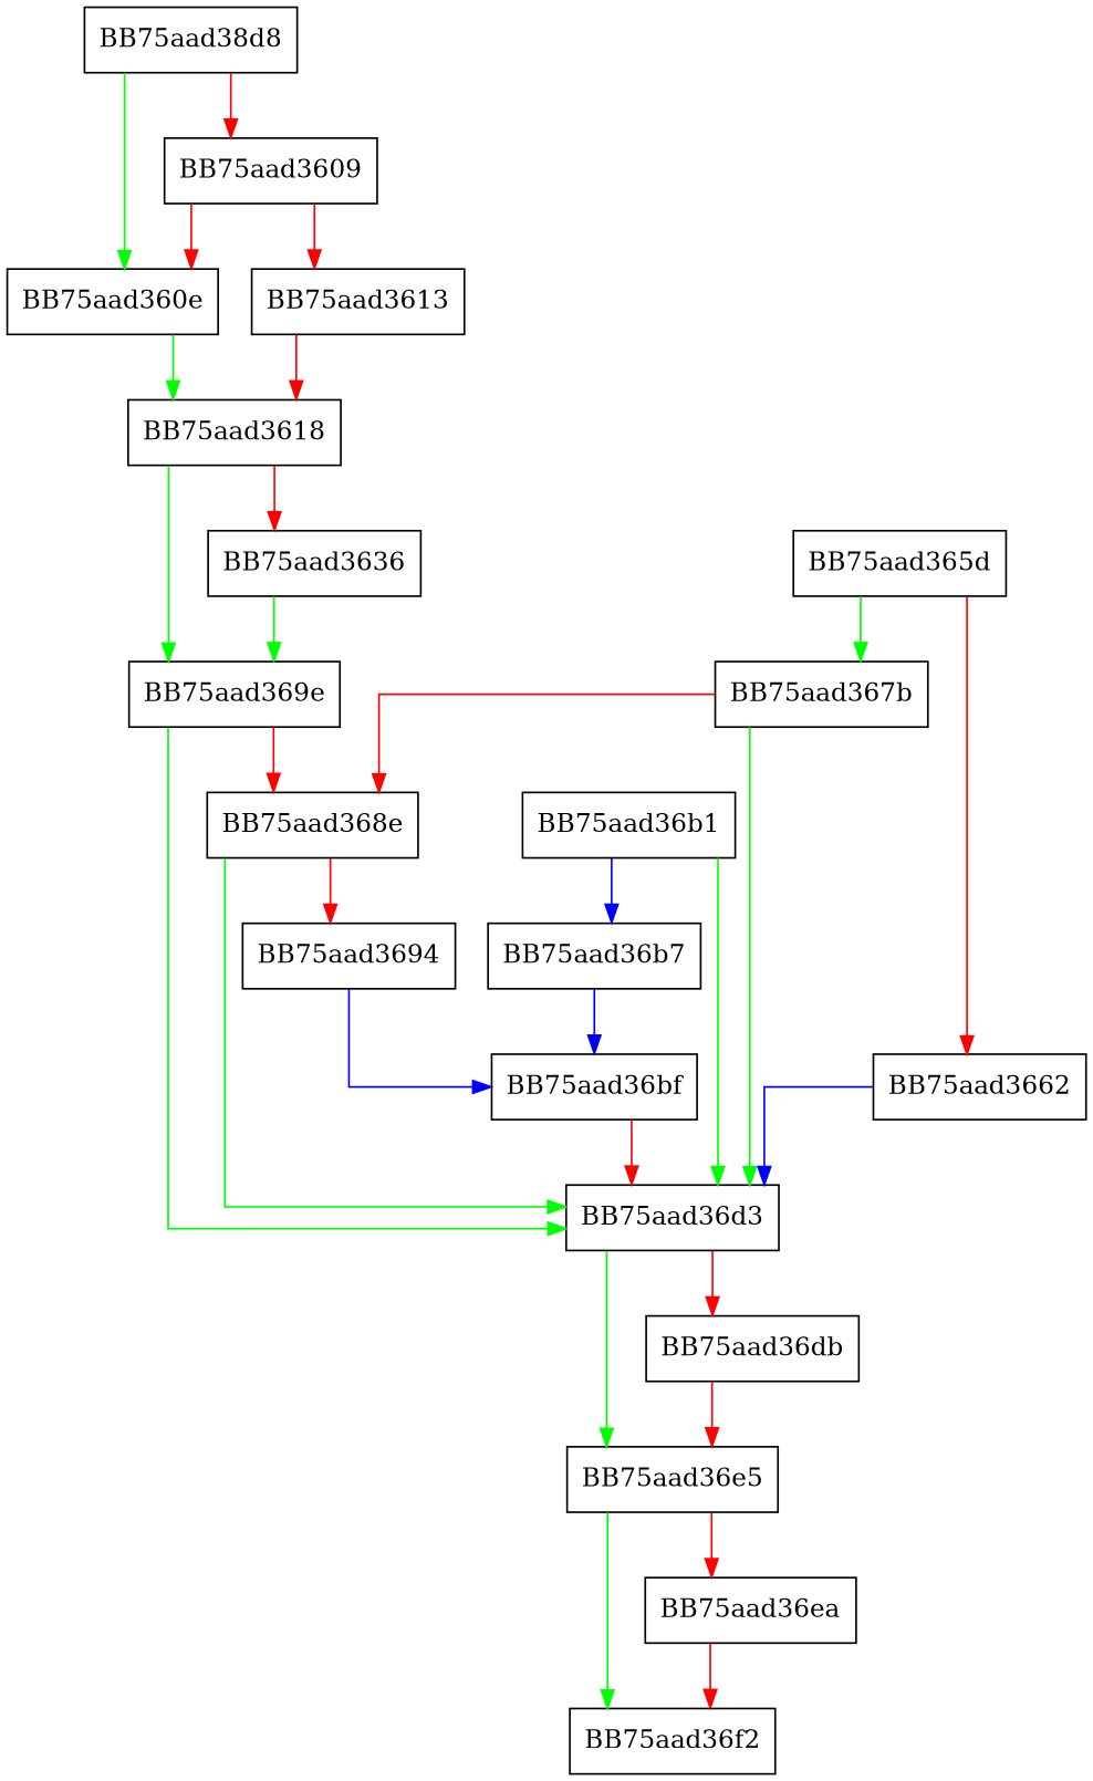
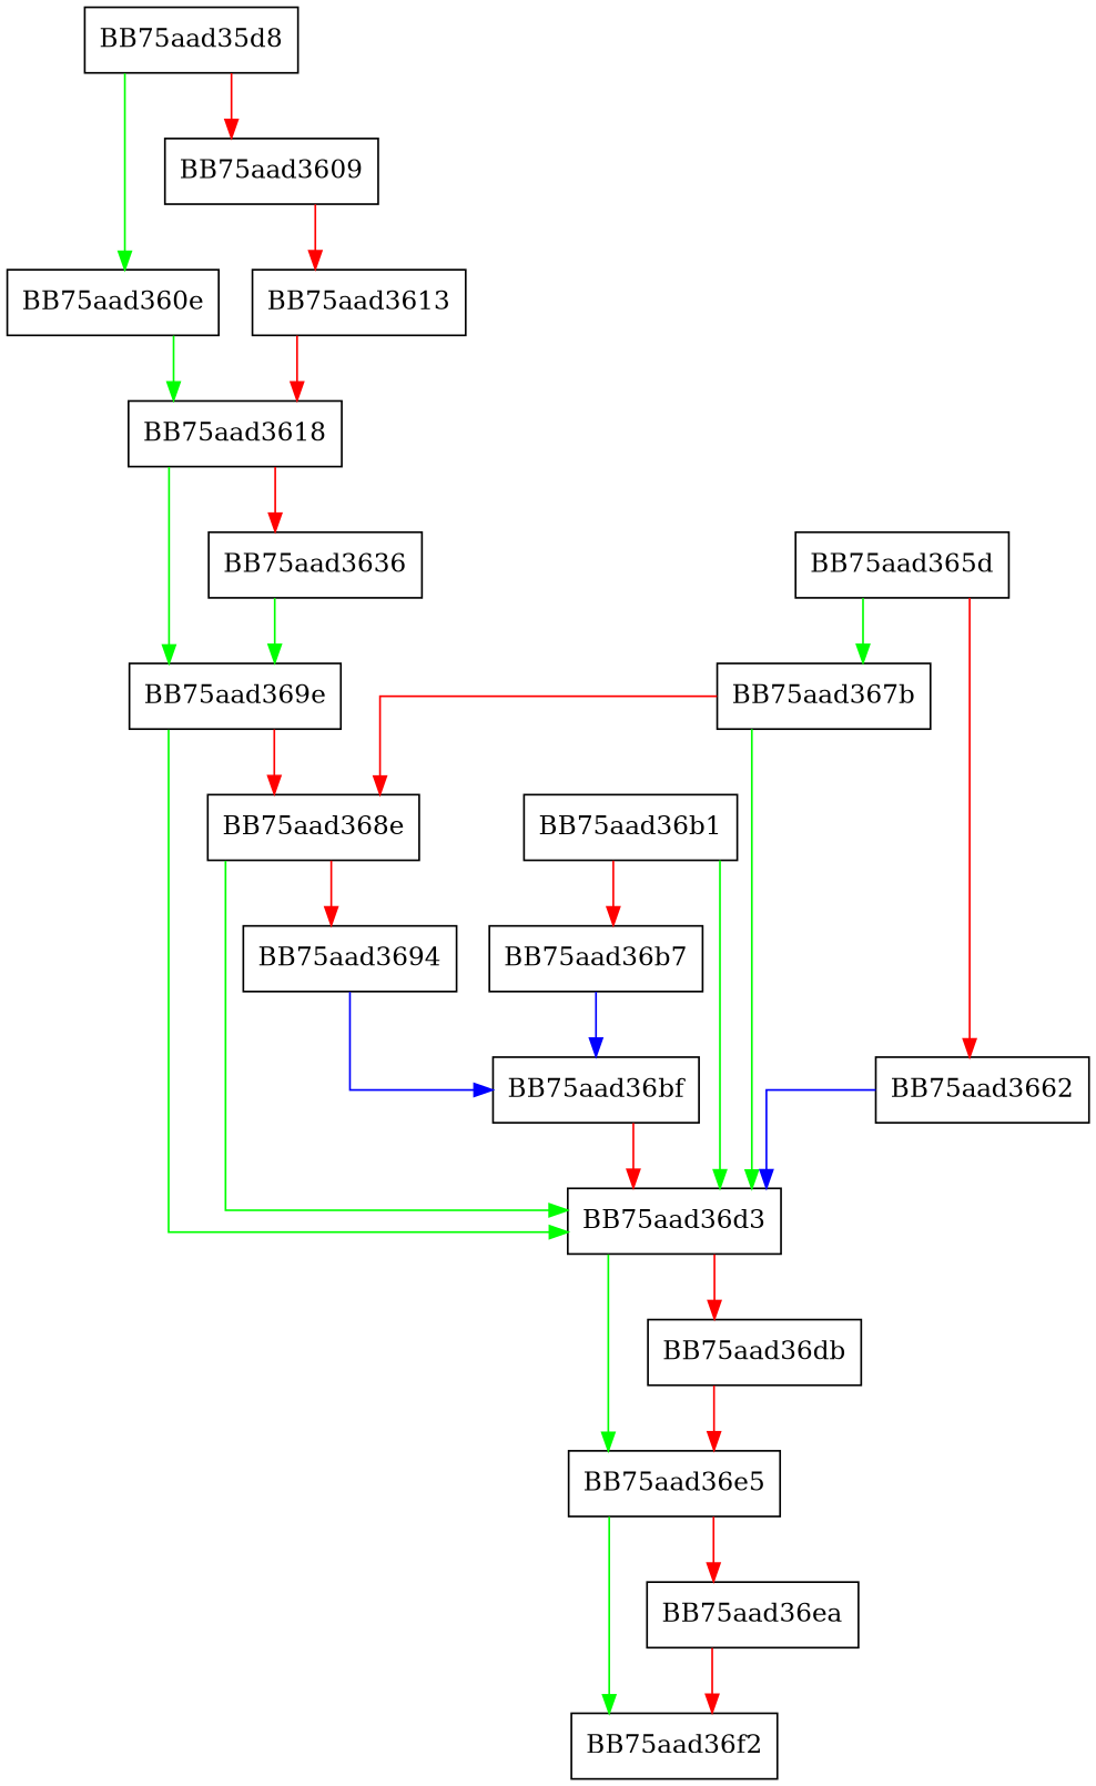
  digraph {
    splines=ortho
    node [shape=box]
    edge [color=red]
-   BB75aad35d8 [label=BB75aad38d8]
+   BB75aad35d8
    BB75aad360e
    BB75aad3609
    BB75aad3618
    BB75aad3613
    BB75aad369e
    BB75aad3636
    BB75aad36d3
    BB75aad368e
    BB75aad36e5
    BB75aad36db
    BB75aad36b1
    BB75aad36b7
    BB75aad367b
    BB75aad365d
    BB75aad3662
    BB75aad3694
    BB75aad36f2
    BB75aad36ea
    BB75aad36bf
    BB75aad35d8 -> BB75aad360e [color=green]
    BB75aad35d8 -> BB75aad3609
    BB75aad360e -> BB75aad3618 [color=green]
-   BB75aad3609 -> BB75aad360e
    BB75aad3609 -> BB75aad3613
    BB75aad3618 -> BB75aad369e [color=green]
    BB75aad3618 -> BB75aad3636
    BB75aad3613 -> BB75aad3618
    BB75aad369e -> BB75aad36d3 [color=green]
    BB75aad369e -> BB75aad368e
    BB75aad3636 -> BB75aad369e [color=green]
    BB75aad36d3 -> BB75aad36e5 [color=green]
    BB75aad36d3 -> BB75aad36db
    BB75aad368e -> BB75aad36d3 [color=green]
    BB75aad368e -> BB75aad3694
    BB75aad36e5 -> BB75aad36f2 [color=green]
    BB75aad36e5 -> BB75aad36ea
    BB75aad36db -> BB75aad36e5
    BB75aad36b1 -> BB75aad36d3 [color=green]
-   BB75aad36b1 -> BB75aad36b7 [color=blue]
+   BB75aad36b1 -> BB75aad36b7
    BB75aad36b7 -> BB75aad36bf [color=blue]
    BB75aad367b -> BB75aad36d3 [color=green]
    BB75aad367b -> BB75aad368e
    BB75aad365d -> BB75aad367b [color=green]
    BB75aad365d -> BB75aad3662
    BB75aad3662 -> BB75aad36d3 [color=blue]
    BB75aad3694 -> BB75aad36bf [color=blue]
    BB75aad36ea -> BB75aad36f2
    BB75aad36bf -> BB75aad36d3
  }
